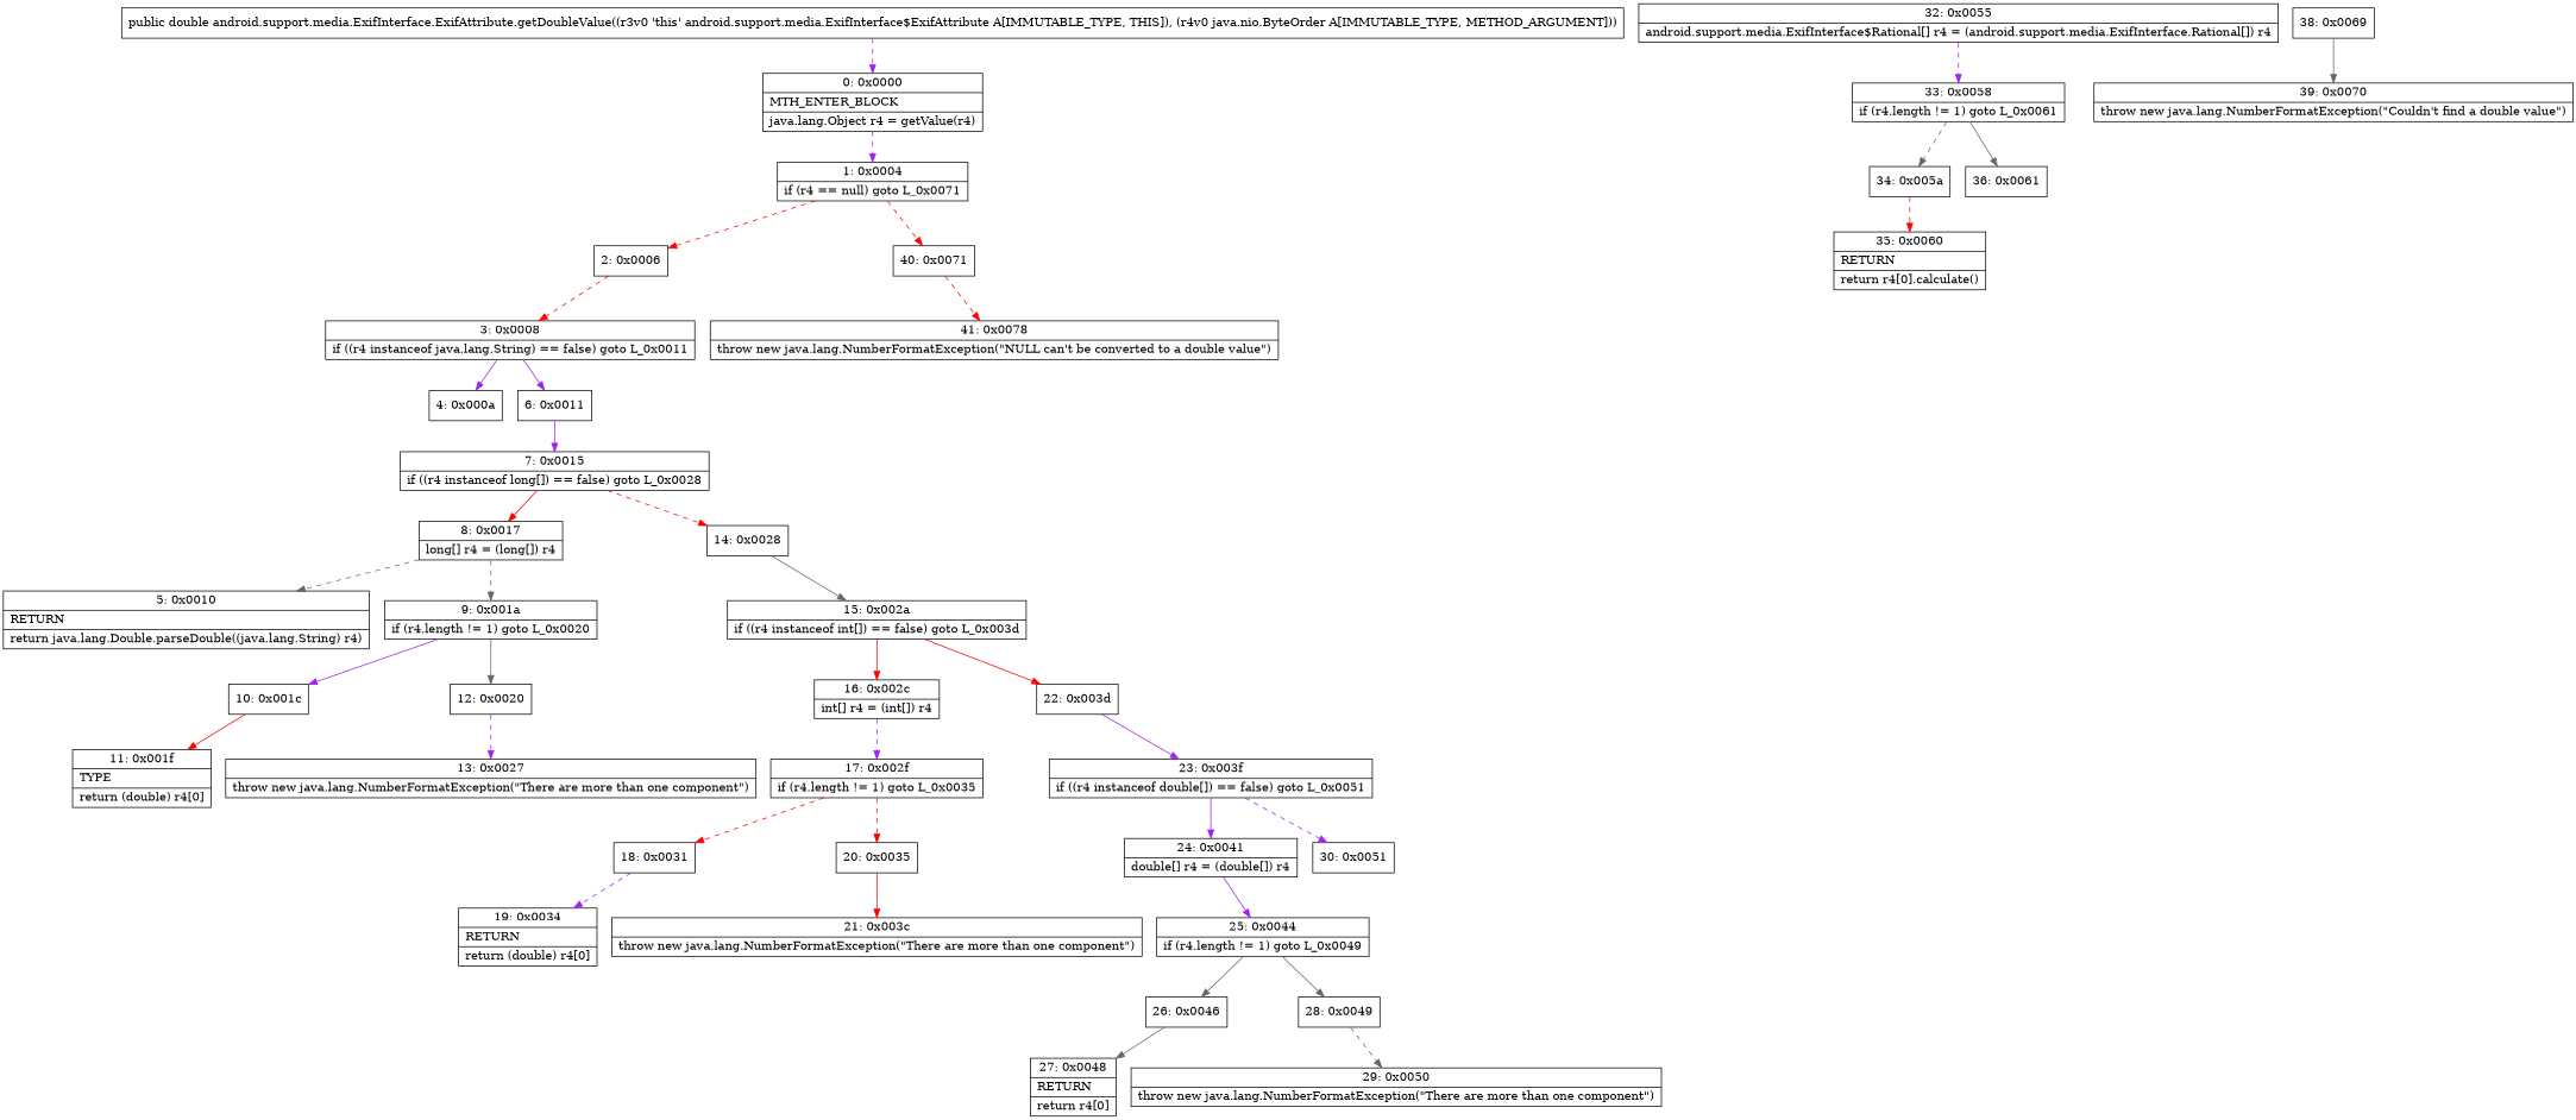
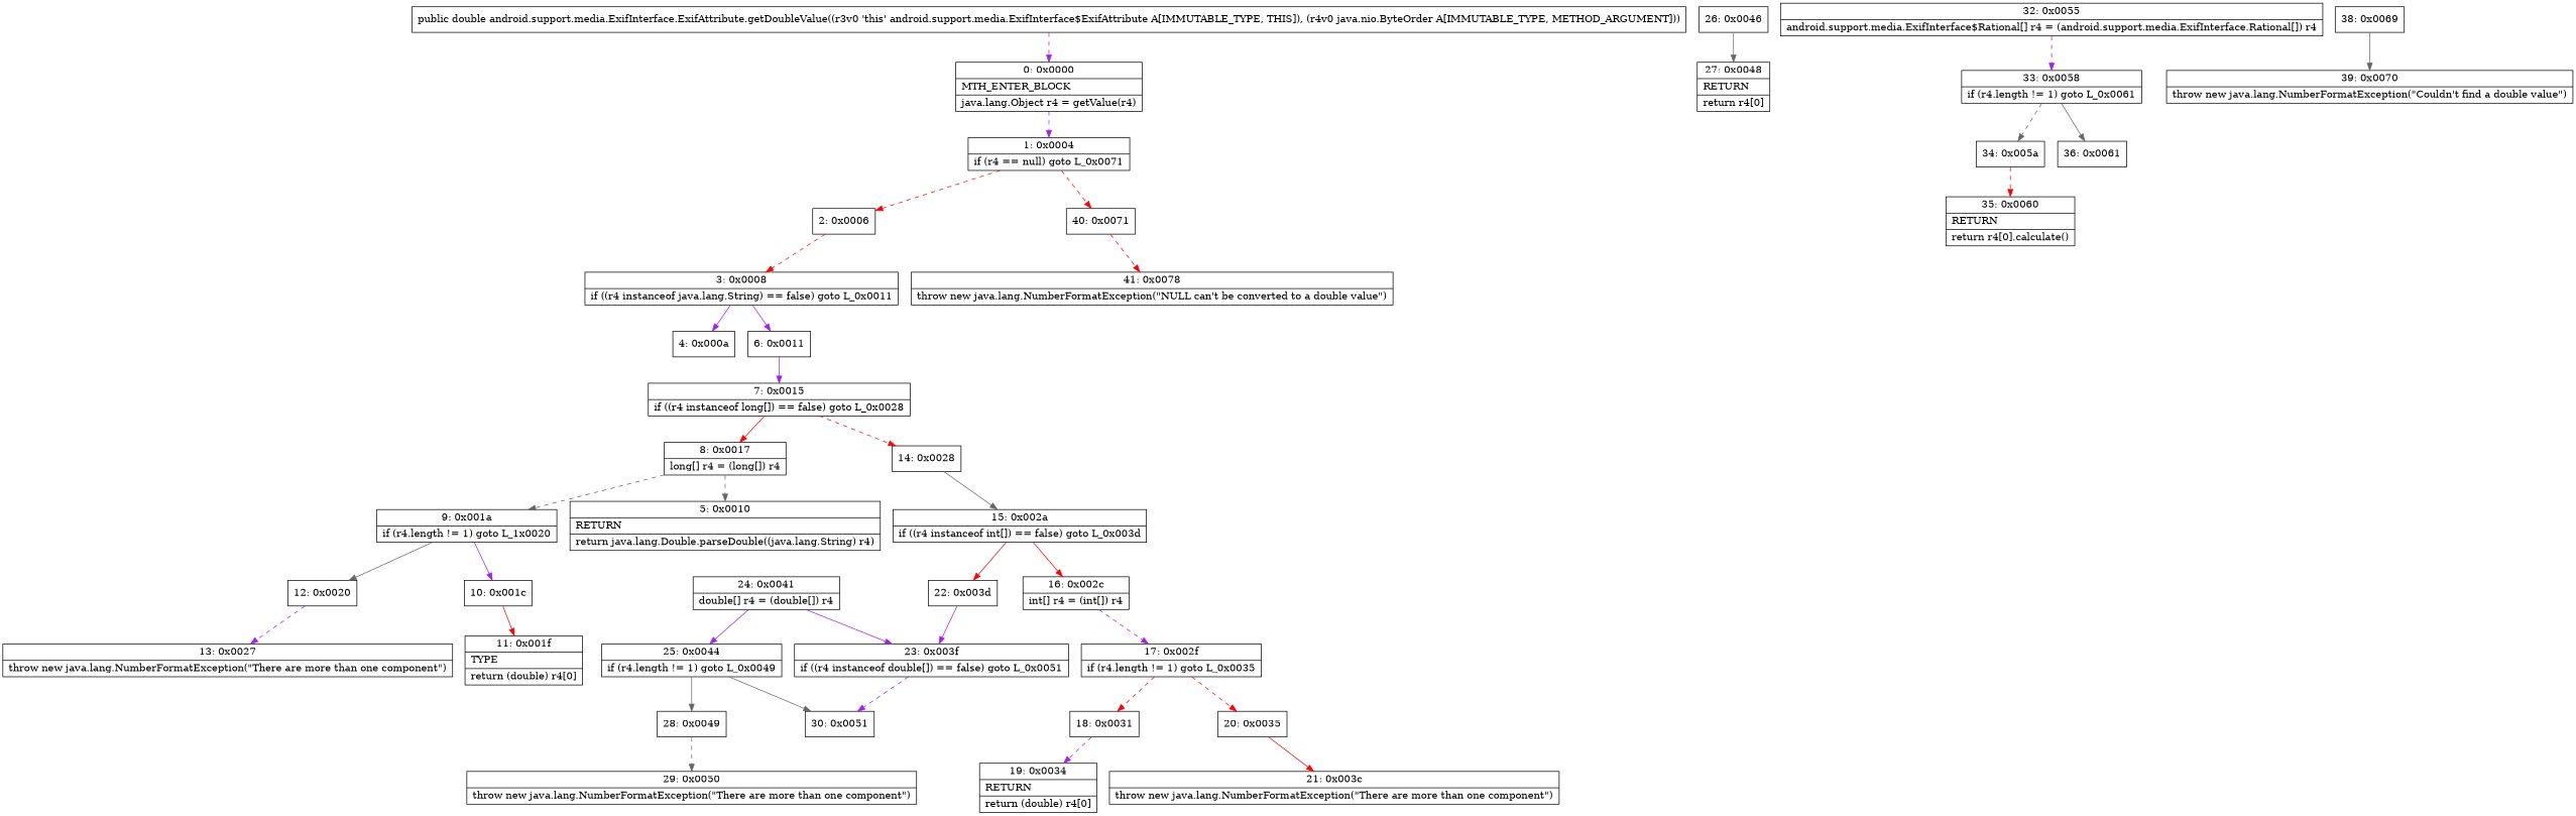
  digraph {
    node [shape=record]
    edge [color=purple style=dashed]
    n1 [label="{0\:\ 0x0000|MTH_ENTER_BLOCK\l|java.lang.Object r4 = getValue(r4)\l}"]
    n2 [label="{1\:\ 0x0004|if (r4 == null) goto L_0x0071\l}"]
    n3 [label="{2\:\ 0x0006}"]
    n4 [label="{40\:\ 0x0071}"]
    n5 [label="{3\:\ 0x0008|if ((r4 instanceof java.lang.String) == false) goto L_0x0011\l}"]
    n6 [label="{41\:\ 0x0078|throw new java.lang.NumberFormatException(\"NULL can't be converted to a double value\")\l}"]
    n7 [label="{4\:\ 0x000a}"]
    n8 [label="{6\:\ 0x0011}"]
    n9 [label="{7\:\ 0x0015|if ((r4 instanceof long[]) == false) goto L_0x0028\l}"]
    n10 [label="{5\:\ 0x0010|RETURN\l|return java.lang.Double.parseDouble((java.lang.String) r4)\l}"]
    n11 [label="{8\:\ 0x0017|long[] r4 = (long[]) r4\l}"]
    n12 [label="{14\:\ 0x0028}"]
-   n13 [label="{9\:\ 0x001a|if (r4.length != 1) goto L_0x0020\l}"]
+   n13 [label="{9\:\ 0x001a|if (r4.length != 1) goto L_1x0020\l}"]
    n14 [label="{15\:\ 0x002a|if ((r4 instanceof int[]) == false) goto L_0x003d\l}"]
    n15 [label="{10\:\ 0x001c}"]
    n16 [label="{12\:\ 0x0020}"]
    n17 [label="{11\:\ 0x001f|TYPE\l|return (double) r4[0]\l}"]
    n18 [label="{13\:\ 0x0027|throw new java.lang.NumberFormatException(\"There are more than one component\")\l}"]
    n19 [label="{16\:\ 0x002c|int[] r4 = (int[]) r4\l}"]
    n20 [label="{22\:\ 0x003d}"]
    n21 [label="{17\:\ 0x002f|if (r4.length != 1) goto L_0x0035\l}"]
    n22 [label="{23\:\ 0x003f|if ((r4 instanceof double[]) == false) goto L_0x0051\l}"]
    n23 [label="{18\:\ 0x0031}"]
    n24 [label="{20\:\ 0x0035}"]
    n25 [label="{19\:\ 0x0034|RETURN\l|return (double) r4[0]\l}"]
    n26 [label="{21\:\ 0x003c|throw new java.lang.NumberFormatException(\"There are more than one component\")\l}"]
    n27 [label="{24\:\ 0x0041|double[] r4 = (double[]) r4\l}"]
    n28 [label="{30\:\ 0x0051}"]
    n29 [label="{25\:\ 0x0044|if (r4.length != 1) goto L_0x0049\l}"]
    n30 [label="{26\:\ 0x0046}"]
    n31 [label="{28\:\ 0x0049}"]
    n32 [label="{27\:\ 0x0048|RETURN\l|return r4[0]\l}"]
    n33 [label="{29\:\ 0x0050|throw new java.lang.NumberFormatException(\"There are more than one component\")\l}"]
    n34 [label="{32\:\ 0x0055|android.support.media.ExifInterface$Rational[] r4 = (android.support.media.ExifInterface.Rational[]) r4\l}"]
    n35 [label="{33\:\ 0x0058|if (r4.length != 1) goto L_0x0061\l}"]
    n36 [label="{38\:\ 0x0069}"]
    n37 [label="{39\:\ 0x0070|throw new java.lang.NumberFormatException(\"Couldn't find a double value\")\l}"]
    n38 [label="{34\:\ 0x005a}"]
    n39 [label="{36\:\ 0x0061}"]
    n40 [label="{35\:\ 0x0060|RETURN\l|return r4[0].calculate()\l}"]
    n41 [label="{public double android.support.media.ExifInterface.ExifAttribute.getDoubleValue((r3v0 'this' android.support.media.ExifInterface$ExifAttribute A[IMMUTABLE_TYPE, THIS]), (r4v0 java.nio.ByteOrder A[IMMUTABLE_TYPE, METHOD_ARGUMENT])) }"]
    n1 -> n2
    n2 -> n3 [color=red]
    n2 -> n4 [color=red]
    n3 -> n5 [color=red]
    n4 -> n6 [color=red]
    n5 -> n7 [style=solid]
    n5 -> n8 [style=solid]
    n8 -> n9 [style=solid]
    n9 -> n11 [color=red style=solid]
    n9 -> n12 [color=red]
    n11 -> n10 [color=gray40]
    n11 -> n13 [color=gray40]
    n12 -> n14 [color=gray40 style=solid]
    n13 -> n15 [style=solid]
    n13 -> n16 [color=gray40 style=solid]
    n14 -> n19 [color=red style=solid]
    n14 -> n20 [color=red style=solid]
    n15 -> n17 [color=red style=solid]
    n16 -> n18
    n19 -> n21
    n20 -> n22 [style=solid]
    n21 -> n23 [color=red]
    n21 -> n24 [color=red]
-   n22 -> n27 [style=solid]
+   n27 -> n22 [style=solid]
    n22 -> n28
    n23 -> n25
    n24 -> n26 [color=red style=solid]
    n27 -> n29 [style=solid]
-   n29 -> n30 [color=gray40 style=solid]
+   n29 -> n28 [color=gray40 style=solid]
    n29 -> n31 [color=gray40 style=solid]
    n30 -> n32 [color=gray40 style=solid]
    n31 -> n33 [color=gray40]
    n34 -> n35
    n35 -> n38 [color=gray40]
    n35 -> n39 [color=gray40 style=solid]
    n36 -> n37 [color=gray40 style=solid]
    n38 -> n40 [color=red]
    n41 -> n1
  }
